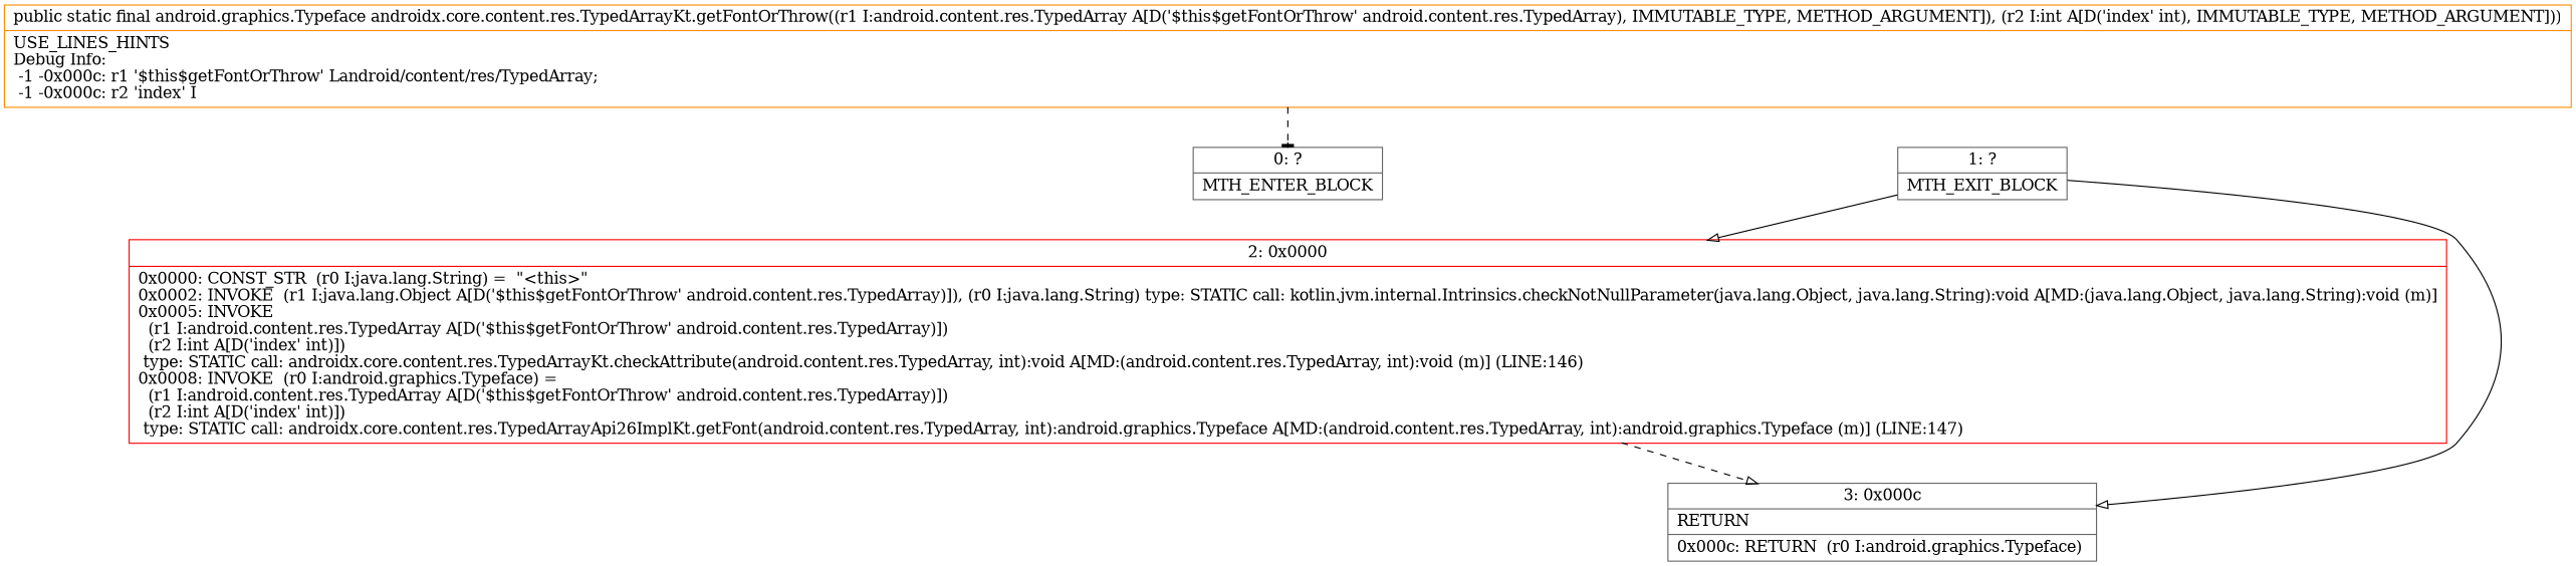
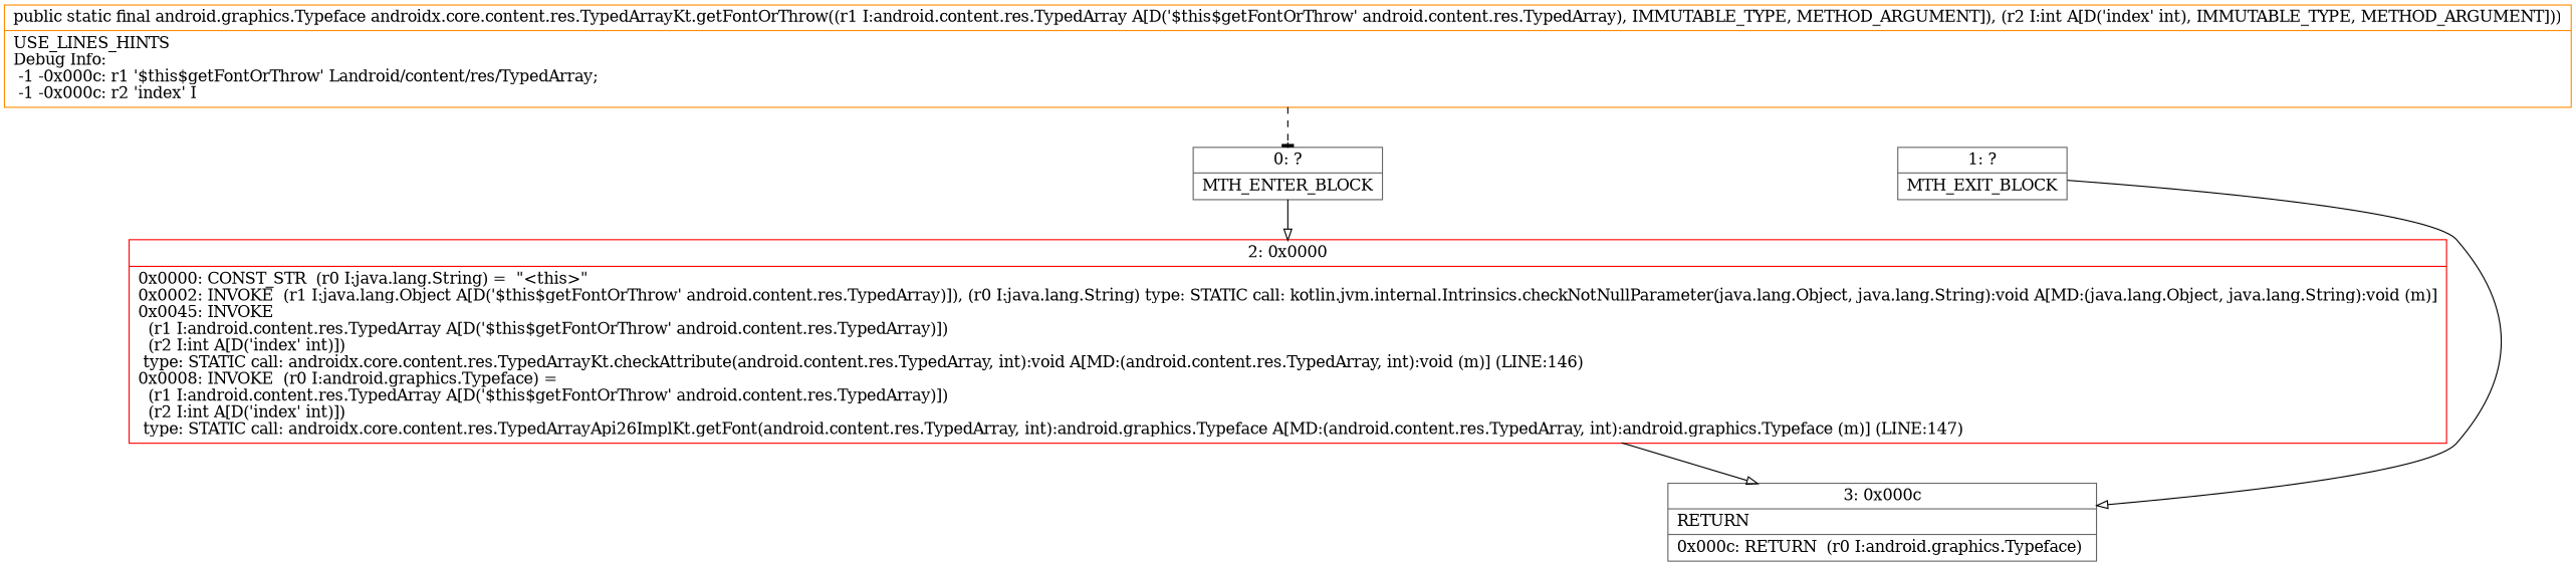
  digraph {
    node [color=gray40 shape=record]
    edge [arrowhead=onormal style=solid]
    n1 [label="{0\:\ ?|MTH_ENTER_BLOCK\l}"]
-   n2 [color=red label="{2\:\ 0x0000|0x0000: CONST_STR  (r0 I:java.lang.String) =  \"\<this\>\" \l0x0002: INVOKE  (r1 I:java.lang.Object A[D('$this$getFontOrThrow' android.content.res.TypedArray)]), (r0 I:java.lang.String) type: STATIC call: kotlin.jvm.internal.Intrinsics.checkNotNullParameter(java.lang.Object, java.lang.String):void A[MD:(java.lang.Object, java.lang.String):void (m)]\l0x0005: INVOKE  \l  (r1 I:android.content.res.TypedArray A[D('$this$getFontOrThrow' android.content.res.TypedArray)])\l  (r2 I:int A[D('index' int)])\l type: STATIC call: androidx.core.content.res.TypedArrayKt.checkAttribute(android.content.res.TypedArray, int):void A[MD:(android.content.res.TypedArray, int):void (m)] (LINE:146)\l0x0008: INVOKE  (r0 I:android.graphics.Typeface) = \l  (r1 I:android.content.res.TypedArray A[D('$this$getFontOrThrow' android.content.res.TypedArray)])\l  (r2 I:int A[D('index' int)])\l type: STATIC call: androidx.core.content.res.TypedArrayApi26ImplKt.getFont(android.content.res.TypedArray, int):android.graphics.Typeface A[MD:(android.content.res.TypedArray, int):android.graphics.Typeface (m)] (LINE:147)\l}"]
+   n2 [color=red label="{2\:\ 0x0000|0x0000: CONST_STR  (r0 I:java.lang.String) =  \"\<this\>\" \l0x0002: INVOKE  (r1 I:java.lang.Object A[D('$this$getFontOrThrow' android.content.res.TypedArray)]), (r0 I:java.lang.String) type: STATIC call: kotlin.jvm.internal.Intrinsics.checkNotNullParameter(java.lang.Object, java.lang.String):void A[MD:(java.lang.Object, java.lang.String):void (m)]\l0x0045: INVOKE  \l  (r1 I:android.content.res.TypedArray A[D('$this$getFontOrThrow' android.content.res.TypedArray)])\l  (r2 I:int A[D('index' int)])\l type: STATIC call: androidx.core.content.res.TypedArrayKt.checkAttribute(android.content.res.TypedArray, int):void A[MD:(android.content.res.TypedArray, int):void (m)] (LINE:146)\l0x0008: INVOKE  (r0 I:android.graphics.Typeface) = \l  (r1 I:android.content.res.TypedArray A[D('$this$getFontOrThrow' android.content.res.TypedArray)])\l  (r2 I:int A[D('index' int)])\l type: STATIC call: androidx.core.content.res.TypedArrayApi26ImplKt.getFont(android.content.res.TypedArray, int):android.graphics.Typeface A[MD:(android.content.res.TypedArray, int):android.graphics.Typeface (m)] (LINE:147)\l}"]
    n3 [label="{3\:\ 0x000c|RETURN\l|0x000c: RETURN  (r0 I:android.graphics.Typeface) \l}"]
    n4 [label="{1\:\ ?|MTH_EXIT_BLOCK\l}"]
    n5 [color=darkorange label="{public static final android.graphics.Typeface androidx.core.content.res.TypedArrayKt.getFontOrThrow((r1 I:android.content.res.TypedArray A[D('$this$getFontOrThrow' android.content.res.TypedArray), IMMUTABLE_TYPE, METHOD_ARGUMENT]), (r2 I:int A[D('index' int), IMMUTABLE_TYPE, METHOD_ARGUMENT]))  | USE_LINES_HINTS\lDebug Info:\l  \-1 \-0x000c: r1 '$this$getFontOrThrow' Landroid\/content\/res\/TypedArray;\l  \-1 \-0x000c: r2 'index' I\l}"]
-   n4 -> n2
-   n2 -> n3 [style=dashed]
+   n1 -> n2
+   n2 -> n3
    n4 -> n3
    n5 -> n1 [arrowhead=tee style=dashed]
  }
